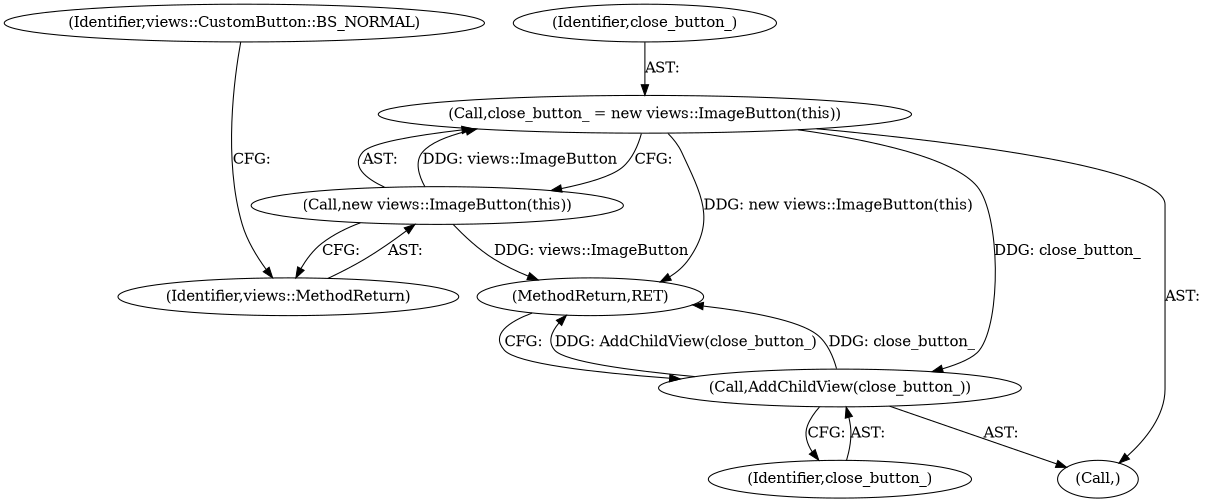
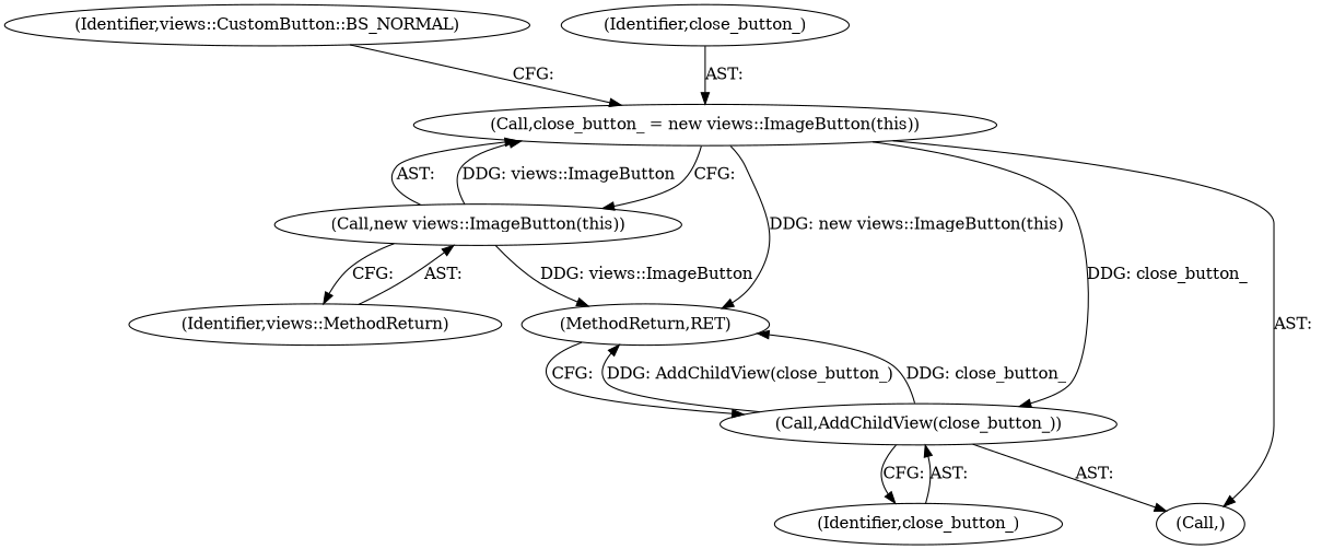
  digraph {
    n1 [label="(Call,close_button_ = new views::ImageButton(this))"]
    n2 [label="(Call,new views::ImageButton(this))"]
    n3 [label="(Call,AddChildView(close_button_))"]
    n4 [label="(MethodReturn,RET)"]
    n5 [label="(Call,)"]
    n6 [label="(Identifier,views::MethodReturn)"]
    n7 [label="(Identifier,close_button_)"]
    n8 [label="(Identifier,views::CustomButton::BS_NORMAL)"]
    n9 [label="(Identifier,close_button_)"]
    n1 -> n2 [label="CFG: "]
    n1 -> n3 [label="DDG: close_button_"]
    n1 -> n4 [label="DDG: new views::ImageButton(this)"]
    n1 -> n5 [label="AST: "]
    n2 -> n1 [label="AST: "]
    n2 -> n1 [label="DDG: views::ImageButton"]
    n2 -> n4 [label="DDG: views::ImageButton"]
    n2 -> n6 [label="CFG: "]
    n3 -> n4 [label="DDG: AddChildView(close_button_)"]
    n3 -> n4 [label="DDG: close_button_"]
    n3 -> n5 [label="AST: "]
    n3 -> n7 [label="CFG: "]
    n4 -> n3 [label="CFG: "]
    n6 -> n2 [label="AST: "]
    n7 -> n3 [label="AST: "]
-   n8 -> n6 [label="CFG: "]
+   n8 -> n1 [label="CFG: "]
    n9 -> n1 [label="AST: "]
  }
